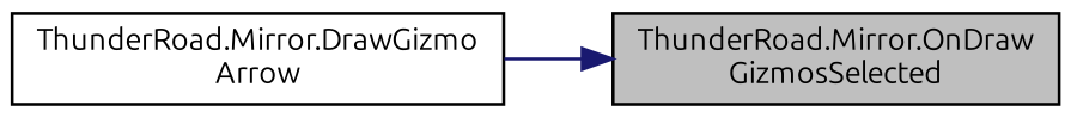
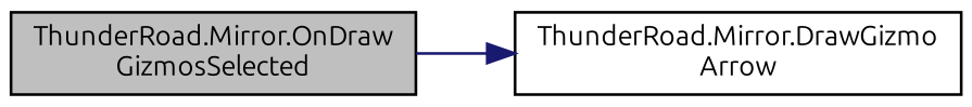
  digraph {
    rankdir=LR
    fontname=Ubuntu
    node [color=black fontname=Ubuntu fontsize=10 shape=record style=filled]
    n1 [fillcolor=grey75 fontcolor=black height=0.2 label="ThunderRoad.Mirror.OnDraw\lGizmosSelected" width=0.4]
    n2 [fillcolor=white height=0.2 label="ThunderRoad.Mirror.DrawGizmo\lArrow" width=0.4]
-   n2 -> n1 [color=midnightblue fontname=Ubuntu fontsize=10 labelfontname=Helvetica labelfontsize=10 style=solid]
+   n1 -> n2 [color=midnightblue fontname=Ubuntu fontsize=10 labelfontname=Helvetica labelfontsize=10 style=solid]
  }
